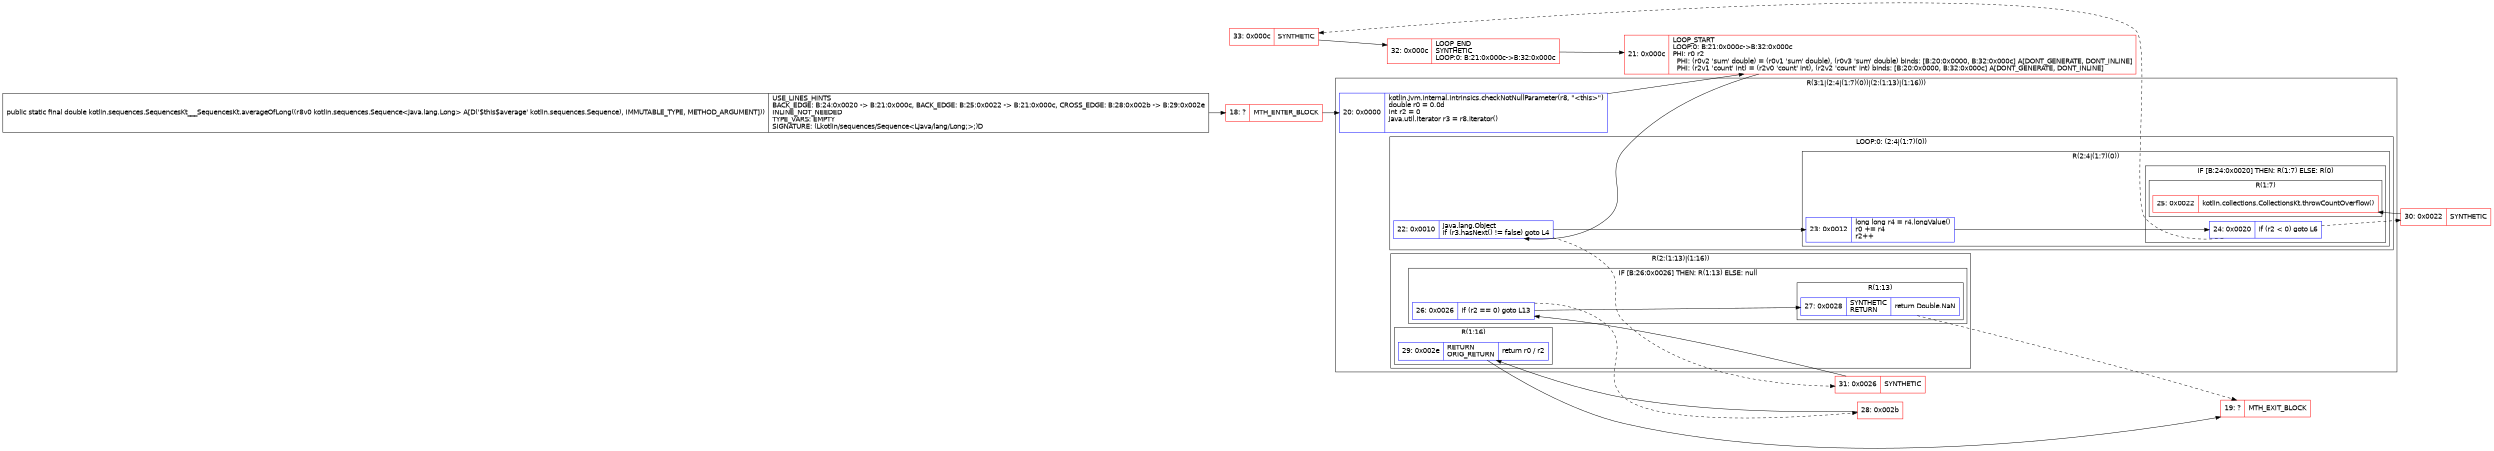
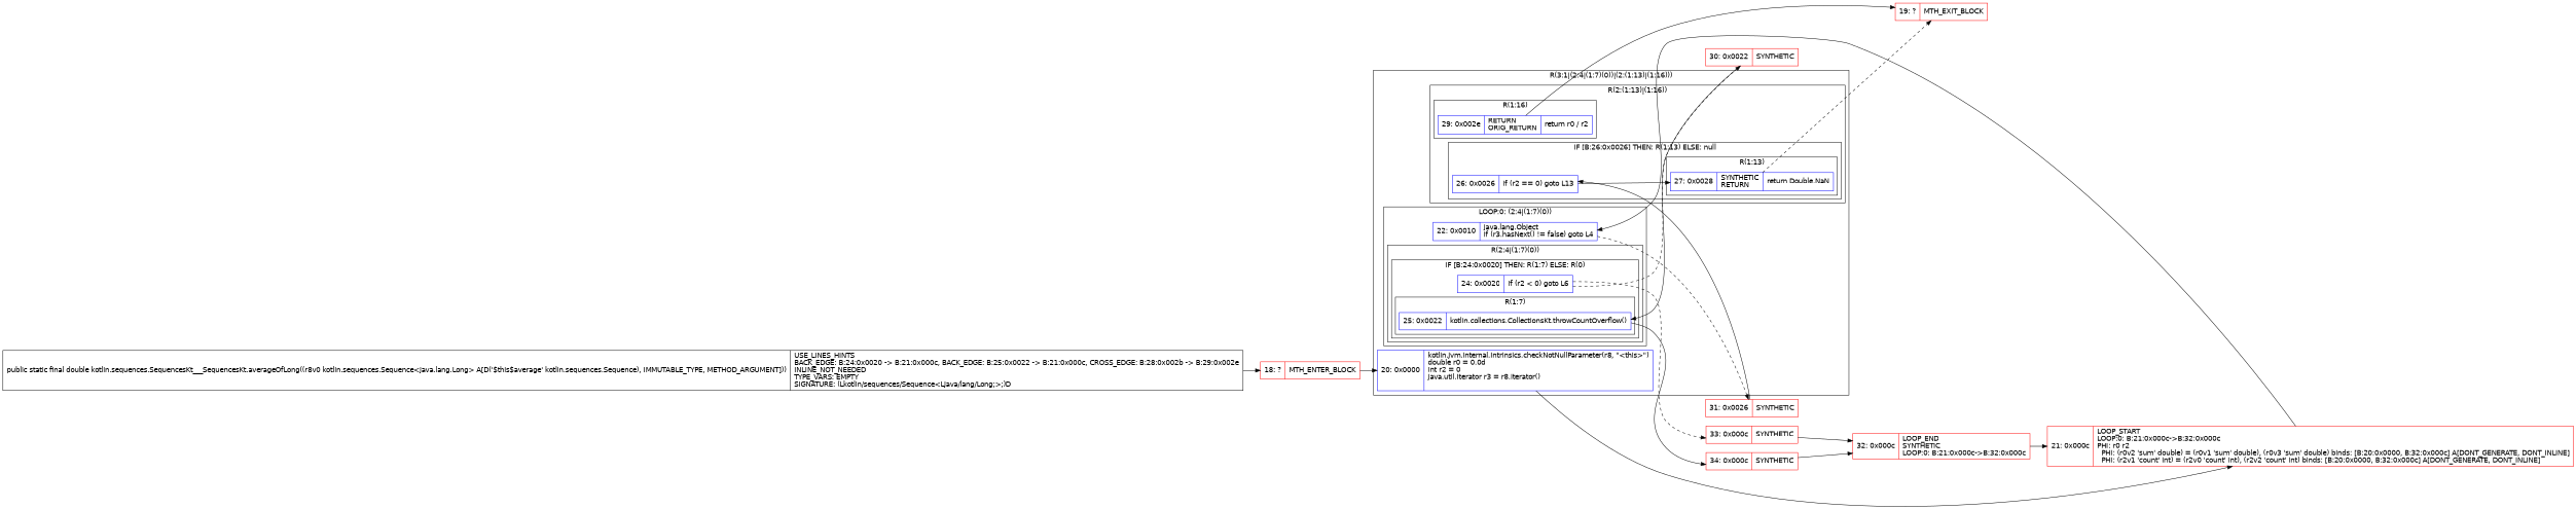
  digraph {
    fontname="DejaVu Sans"
    rankdir=LR
    node [color=red fontname="DejaVu Sans" shape=record]
    edge [fontname="DejaVu Sans"]
-   n1 [label="{25\:\ 0x0022|kotlin.collections.CollectionsKt.throwCountOverflow()\l}"]
+   n1 [color=blue label="{25\:\ 0x0022|kotlin.collections.CollectionsKt.throwCountOverflow()\l}"]
    n2 [color=blue label="{24\:\ 0x0020|if (r2 \< 0) goto L6\l}"]
-   n3 [color=blue label="{23\:\ 0x0012|long long r4 = r4.longValue()\lr0 += r4\lr2++\l}"]
    n4 [color=blue label="{22\:\ 0x0010|java.lang.Object \lif (r3.hasNext() != false) goto L4\l}"]
    n5 [color=blue label="{27\:\ 0x0028|SYNTHETIC\lRETURN\l|return Double.NaN\l}"]
    n6 [color=blue label="{26\:\ 0x0026|if (r2 == 0) goto L13\l}"]
    n7 [color=blue label="{29\:\ 0x002e|RETURN\lORIG_RETURN\l|return r0 \/ r2\l}"]
    n8 [color=blue label="{20\:\ 0x0000|kotlin.jvm.internal.Intrinsics.checkNotNullParameter(r8, \"\<this\>\")\ldouble r0 = 0.0d\lint r2 = 0\ljava.util.Iterator r3 = r8.iterator()\l\l}"]
+   n9 [label="{34\:\ 0x000c|SYNTHETIC\l}"]
    n10 [label="{30\:\ 0x0022|SYNTHETIC\l}"]
    n11 [label="{33\:\ 0x000c|SYNTHETIC\l}"]
    n12 [label="{31\:\ 0x0026|SYNTHETIC\l}"]
    n13 [label="{19\:\ ?|MTH_EXIT_BLOCK\l}"]
-   n14 [label="{28\:\ 0x002b}"]
    n15 [label="{21\:\ 0x000c|LOOP_START\lLOOP:0: B:21:0x000c\-\>B:32:0x000c\lPHI: r0 r2 \l  PHI: (r0v2 'sum' double) = (r0v1 'sum' double), (r0v3 'sum' double) binds: [B:20:0x0000, B:32:0x000c] A[DONT_GENERATE, DONT_INLINE]\l  PHI: (r2v1 'count' int) = (r2v0 'count' int), (r2v2 'count' int) binds: [B:20:0x0000, B:32:0x000c] A[DONT_GENERATE, DONT_INLINE]\l}"]
    n16 [label="{32\:\ 0x000c|LOOP_END\lSYNTHETIC\lLOOP:0: B:21:0x000c\-\>B:32:0x000c\l}"]
    n17 [label="{18\:\ ?|MTH_ENTER_BLOCK\l}"]
    n18 [label="{public static final double kotlin.sequences.SequencesKt___SequencesKt.averageOfLong((r8v0 kotlin.sequences.Sequence\<java.lang.Long\> A[D('$this$average' kotlin.sequences.Sequence), IMMUTABLE_TYPE, METHOD_ARGUMENT]))  | USE_LINES_HINTS\lBACK_EDGE: B:24:0x0020 \-\> B:21:0x000c, BACK_EDGE: B:25:0x0022 \-\> B:21:0x000c, CROSS_EDGE: B:28:0x002b \-\> B:29:0x002e\lINLINE_NOT_NEEDED\lTYPE_VARS: EMPTY\lSIGNATURE: (Lkotlin\/sequences\/Sequence\<Ljava\/lang\/Long;\>;)D\l}" color=""]
    subgraph cluster_1 {
      label="R(3:1|(2:4|(1:7)(0))|(2:(1:13)|(1:16)))"
      n8
      subgraph cluster_2 {
        label="LOOP:0: (2:4|(1:7)(0))"
        n4
        subgraph cluster_3 {
          label="R(2:4|(1:7)(0))"
-         n3
          subgraph cluster_4 {
            label="IF [B:24:0x0020] THEN: R(1:7) ELSE: R(0)"
            n2
            subgraph cluster_5 {
              label="R(1:7)"
              n1
            }
            subgraph cluster_6 {
              label="R(0)"
            }
          }
        }
      }
      subgraph cluster_7 {
        label="R(2:(1:13)|(1:16))"
        subgraph cluster_8 {
          label="IF [B:26:0x0026] THEN: R(1:13) ELSE: null"
          n6
          subgraph cluster_9 {
            label="R(1:13)"
            n5
          }
        }
        subgraph cluster_10 {
          label="R(1:16)"
          n7
        }
      }
    }
+   n1 -> n9
    n2 -> n10 [style=dashed]
    n2 -> n11 [style=dashed]
-   n3 -> n2
-   n4 -> n3
    n4 -> n12 [style=dashed]
    n5 -> n13 [style=dashed]
    n6 -> n5
-   n6 -> n14 [style=dashed]
    n7 -> n13
    n8 -> n15
+   n9 -> n16
    n10 -> n1
    n11 -> n16
    n12 -> n6
-   n14 -> n7
    n15 -> n4
    n16 -> n15
    n17 -> n8
    n18 -> n17
  }
